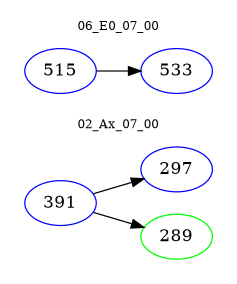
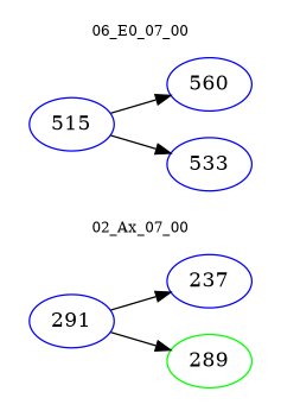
  digraph {
    rankdir=LR
    node [color=blue]
    edge [color=black]
-   n1 [label=391]
+   n1 [label=291]
    n2 [color=green label=289]
-   n3 [label=297]
+   n3 [label=237]
    n4 [label=515]
    n5 [label=533]
+   n6 [label=560]
    subgraph cluster_1 {
      color=white
      fontsize=10
      label="02_Ax_07_00"
      n1
      n2
      n3
    }
    subgraph cluster_2 {
      color=white
      fontsize=10
      label="06_E0_07_00"
      n4
      n5
+     n6
    }
    n1 -> n2
    n1 -> n3
    n4 -> n5
+   n4 -> n6
  }
